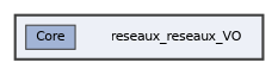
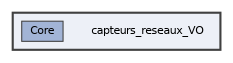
  digraph {
    compound=true
    node [fontname=Helvetica fontsize=10]
-   n1 [height=0.2 label=reseaux_reseaux_VO shape=plaintext width=0.4]
+   n1 [height=0.2 label=capteurs_reseaux_VO shape=plaintext width=0.4]
    n2 [color=grey25 fillcolor="#a2b4d6" height=0.2 label=Core shape=box style=filled width=0.4]
    subgraph cluster_1 {
      bgcolor="#edf0f7"
      fontname=Helvetica
      fontsize=10
      pencolor=grey25
      style="filled,bold"
      n1
      n2
    }
  }
